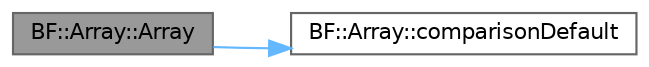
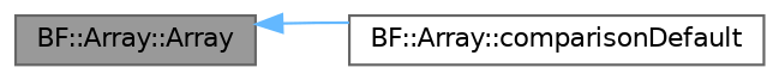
  digraph {
    rankdir=LR
    node [fontname=Helvetica fontsize=10 shape=box style=filled]
    n1 [color=gray40 fillcolor=grey60 fontcolor=black height=0.2 label="BF::Array::Array" width=0.4]
    n2 [color=grey40 fillcolor=white height=0.2 label="BF::Array::comparisonDefault" width=0.4]
-   n1 -> n2 [color=steelblue1 fontname=Helvetica fontsize=10 labelfontname=Helvetica labelfontsize=10 style=solid]
+   n2 -> n1 [color=steelblue1 fontname=Helvetica fontsize=10 labelfontname=Helvetica labelfontsize=10 style=solid]
  }
